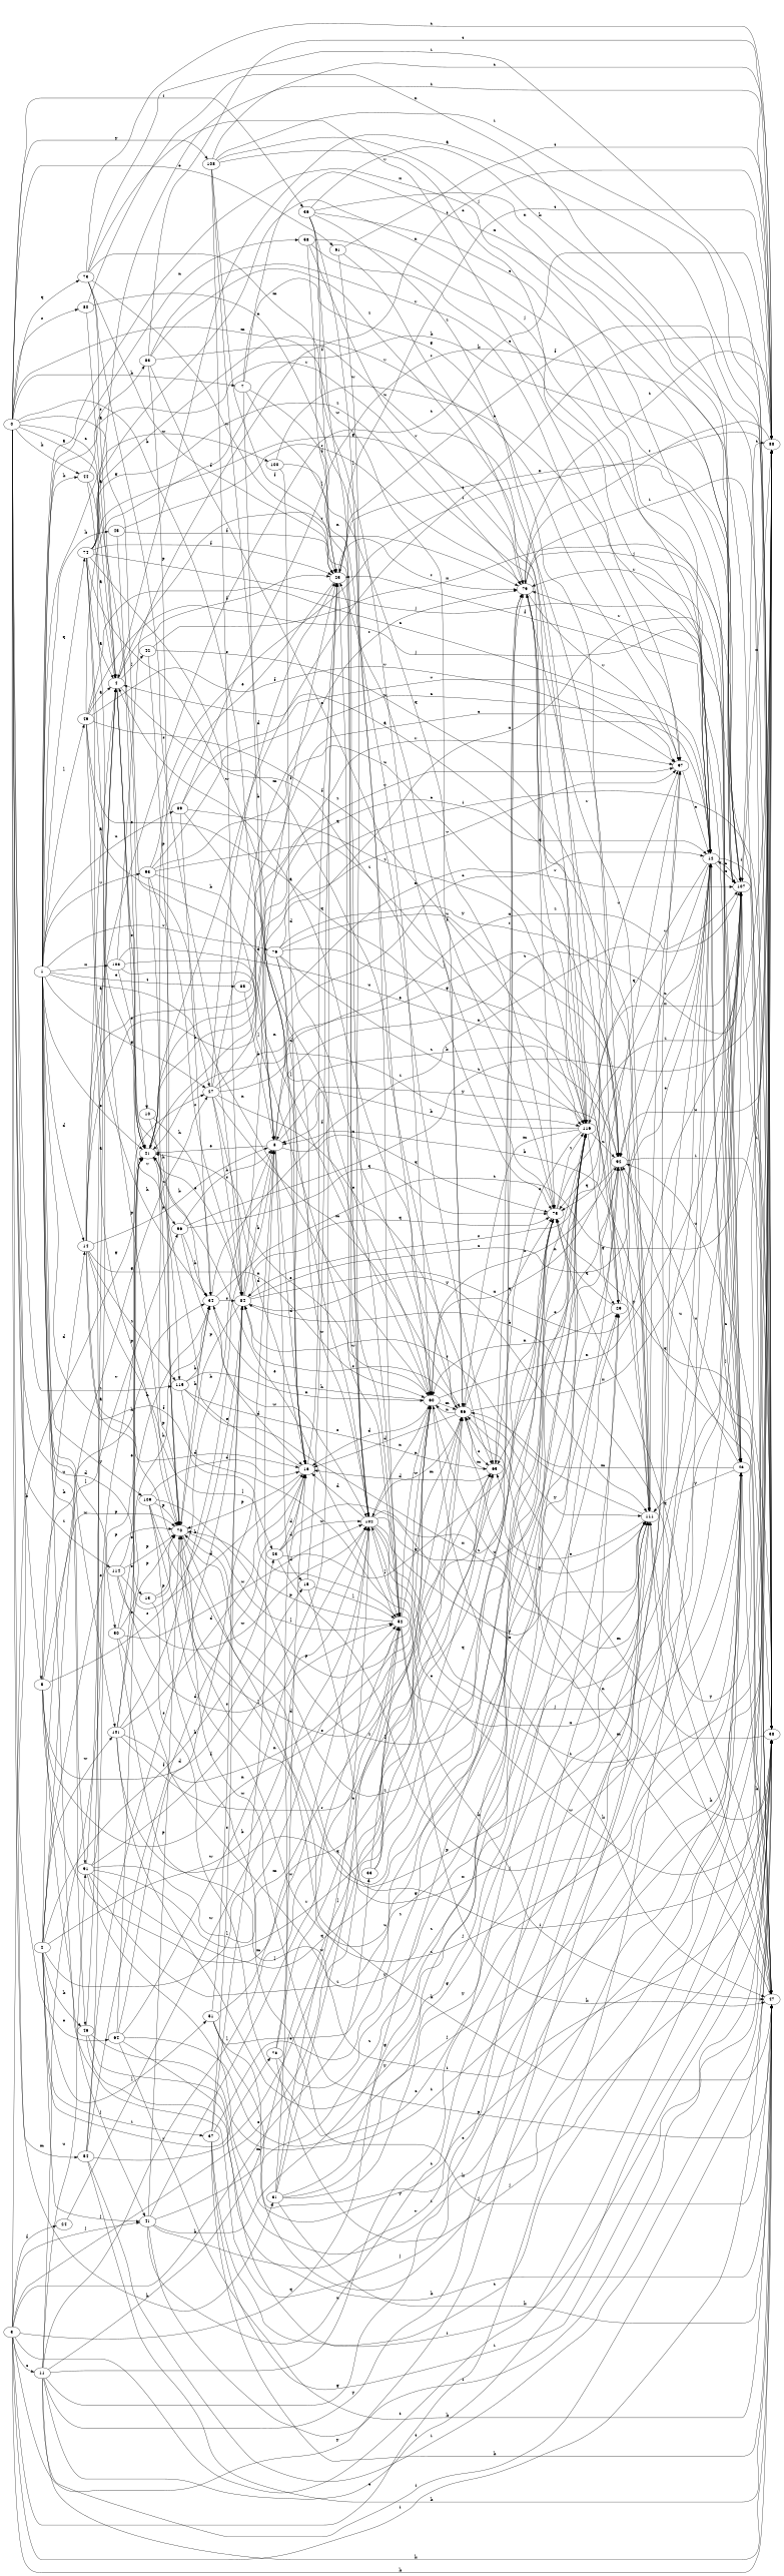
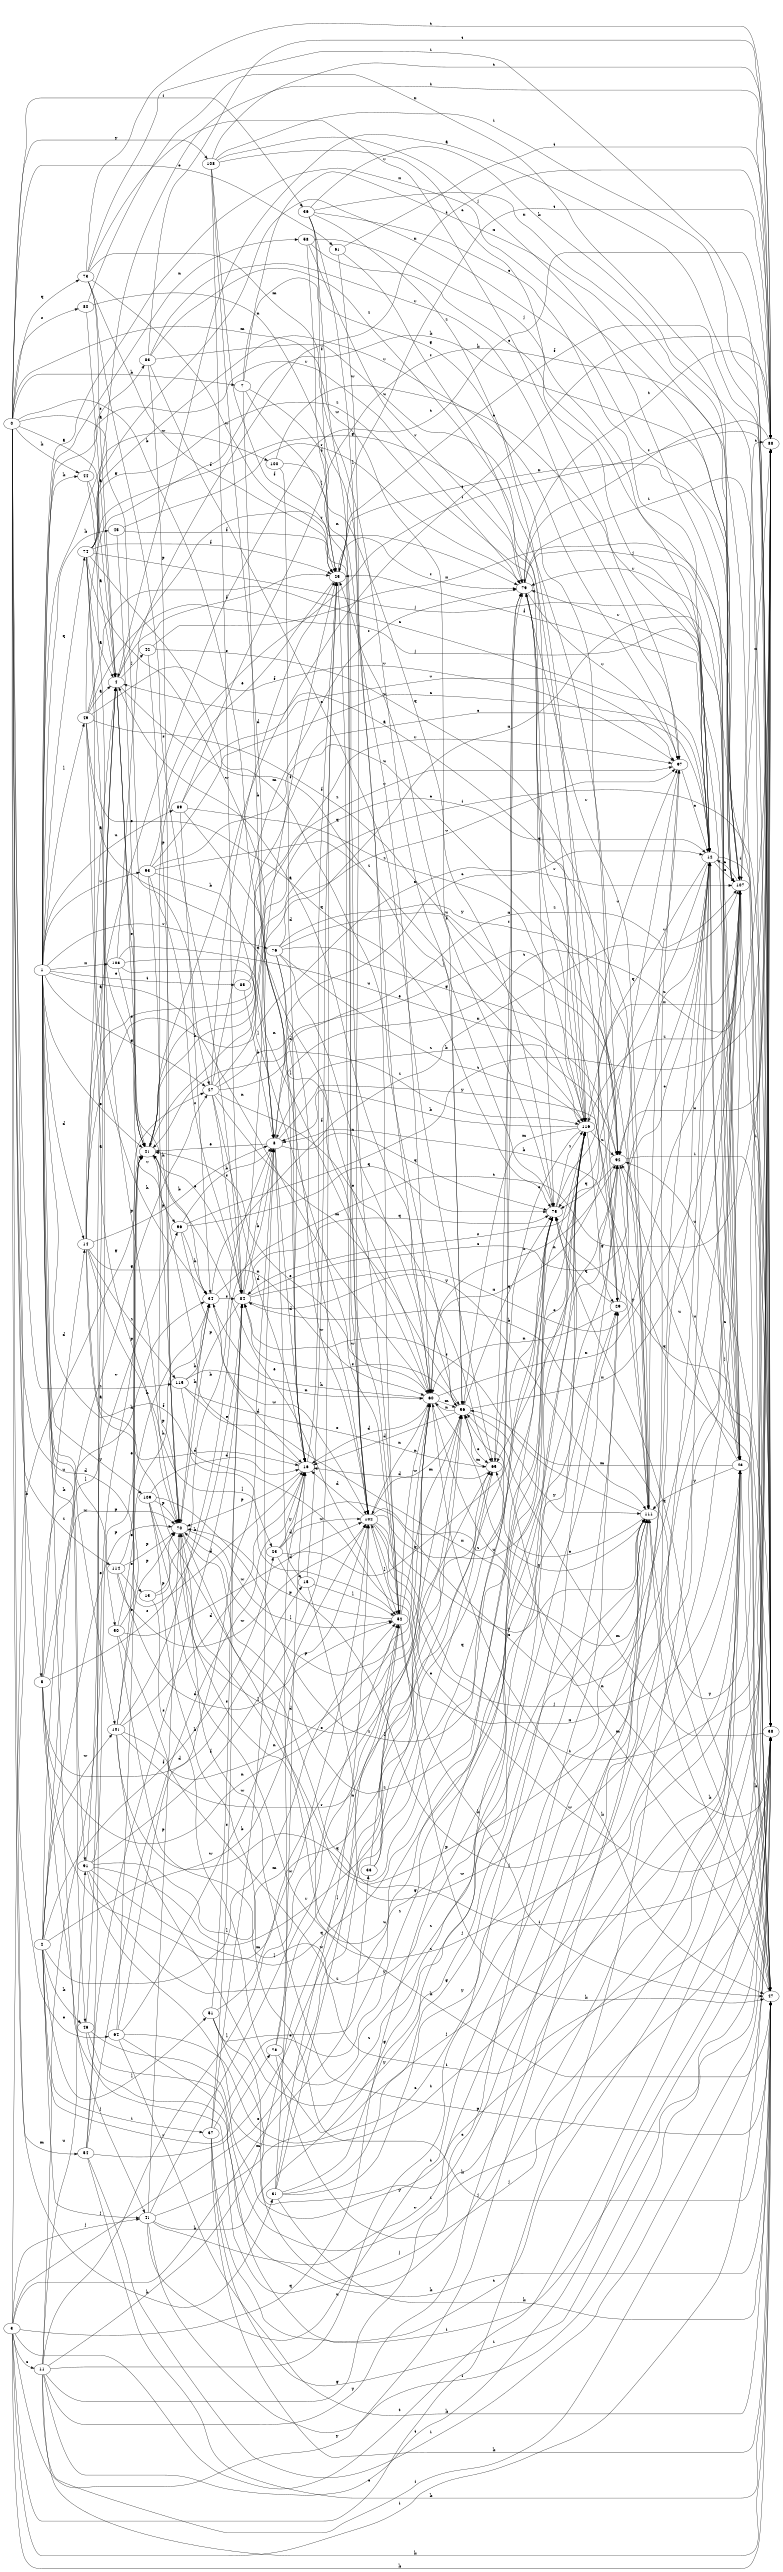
  strict digraph {
    rankdir=LR
    0
    4
    5
    7
    8
-   10
    13
    27
    31
    36
    44
    54
    56
    61
    64
    73
    80
    108
    114
    115
    21
    96
    75
    25
    34
    42
    79
    14
    60
    70
    15
    43
    84
    107
    52
    29
    88
    111
    16
    12
    65
    97
    116
    102
    47
    38
    1
    23
    41
    45
    46
    49
    50
    58
    74
    76
    83
    85
    89
    91
    93
    100
    101
    103
    109
    92
    2
    37
    51
    78
    3
    11
-   24
    33
    0 -> 4 [label=a]
    0 -> 5 [label=b]
    0 -> 7 [label=b]
    0 -> 8 [label=b]
-   0 -> 10 [label=c]
    0 -> 13 [label=d]
    0 -> 27 [label=g]
    0 -> 31 [label=h]
    0 -> 36 [label=i]
    0 -> 44 [label=k]
    0 -> 54 [label=m]
    0 -> 56 [label=m]
    0 -> 61 [label=o]
    0 -> 64 [label=o]
    0 -> 73 [label=q]
    0 -> 80 [label=s]
    0 -> 108 [label=y]
    0 -> 114 [label=z]
    0 -> 115 [label=z]
    4 -> 21 [label=e]
    4 -> 96 [label=v]
    4 -> 75 [label=q]
    4 -> 25 [label=f]
    4 -> 34 [label=h]
    4 -> 42 [label=j]
    4 -> 79 [label=r]
    5 -> 56 [label=m]
    5 -> 34 [label=h]
    5 -> 14 [label=d]
    5 -> 60 [label=n]
    5 -> 70 [label=p]
    5 -> 15 [label=d]
    5 -> 43 [label=j]
    5 -> 84 [label=s]
    7 -> 8 [label=b]
    7 -> 60 [label=n]
    7 -> 107 [label=x]
    7 -> 52 [label=l]
    7 -> 29 [label=g]
    8 -> 21 [label=e]
    8 -> 75 [label=q]
    8 -> 15 [label=d]
    8 -> 107 [label=x]
    8 -> 88 [label=t]
    8 -> 111 [label=y]
    8 -> 16 [label=d]
-   10 -> 115 [label=z]
-   10 -> 34 [label=h]
    13 -> 8 [label=b]
    13 -> 70 [label=p]
    13 -> 43 [label=j]
    27 -> 56 [label=m]
    27 -> 25 [label=f]
    27 -> 79 [label=r]
    27 -> 84 [label=s]
    27 -> 16 [label=d]
    27 -> 12 [label=c]
    27 -> 65 [label=o]
    27 -> 97 [label=v]
    27 -> 116 [label=z]
    31 -> 52 [label=l]
    31 -> 29 [label=g]
    31 -> 111 [label=y]
    31 -> 16 [label=d]
    31 -> 116 [label=z]
    31 -> 102 [label=w]
    31 -> 47 [label=k]
    36 -> 25 [label=f]
    36 -> 107 [label=x]
    36 -> 52 [label=l]
    36 -> 12 [label=c]
    36 -> 116 [label=z]
    36 -> 102 [label=w]
    36 -> 47 [label=k]
    44 -> 4 [label=a]
    44 -> 79 [label=r]
    44 -> 70 [label=p]
    54 -> 4 [label=a]
    54 -> 84 [label=s]
    54 -> 16 [label=d]
    54 -> 65 [label=o]
    54 -> 47 [label=k]
    54 -> 38 [label=i]
    56 -> 4 [label=a]
    56 -> 75 [label=q]
    56 -> 60 [label=n]
    56 -> 84 [label=s]
    56 -> 107 [label=x]
    56 -> 111 [label=y]
    56 -> 16 [label=d]
    56 -> 65 [label=o]
    56 -> 102 [label=w]
    61 -> 79 [label=r]
    61 -> 88 [label=t]
    61 -> 102 [label=w]
    64 -> 8 [label=b]
    64 -> 21 [label=e]
    64 -> 12 [label=c]
    64 -> 102 [label=w]
    64 -> 47 [label=k]
    64 -> 38 [label=i]
    73 -> 4 [label=a]
    73 -> 56 [label=m]
    73 -> 25 [label=f]
    73 -> 84 [label=s]
    73 -> 88 [label=t]
    73 -> 97 [label=v]
    73 -> 102 [label=w]
    73 -> 38 [label=i]
    80 -> 4 [label=a]
    80 -> 60 [label=n]
    80 -> 107 [label=x]
    108 -> 25 [label=f]
    108 -> 43 [label=j]
    108 -> 84 [label=s]
    108 -> 88 [label=t]
    108 -> 16 [label=d]
    108 -> 12 [label=c]
    108 -> 38 [label=i]
    114 -> 21 [label=e]
    114 -> 70 [label=p]
    114 -> 52 [label=l]
    114 -> 16 [label=d]
    114 -> 102 [label=w]
    115 -> 34 [label=h]
    115 -> 60 [label=n]
    115 -> 107 [label=x]
    115 -> 65 [label=o]
    115 -> 47 [label=k]
    21 -> 70 [label=p]
    21 -> 88 [label=t]
    21 -> 12 [label=c]
    21 -> 97 [label=v]
    21 -> 38 [label=i]
    96 -> 8 [label=b]
    96 -> 75 [label=q]
    96 -> 34 [label=h]
    96 -> 88 [label=t]
    96 -> 102 [label=w]
    75 -> 25 [label=f]
    75 -> 97 [label=v]
    75 -> 116 [label=z]
    25 -> 21 [label=e]
    25 -> 79 [label=r]
    25 -> 107 [label=x]
    25 -> 88 [label=t]
    25 -> 102 [label=w]
    34 -> 84 [label=s]
    34 -> 107 [label=x]
    34 -> 88 [label=t]
    34 -> 16 [label=d]
    42 -> 70 [label=p]
    42 -> 107 [label=x]
    42 -> 92 [label=u]
    79 -> 75 [label=q]
    79 -> 43 [label=j]
    79 -> 88 [label=t]
    79 -> 97 [label=v]
    79 -> 116 [label=z]
    79 -> 38 [label=i]
    14 -> 4 [label=a]
    14 -> 8 [label=b]
    14 -> 115 [label=z]
    14 -> 60 [label=n]
    14 -> 107 [label=x]
    14 -> 52 [label=l]
    14 -> 88 [label=t]
    14 -> 16 [label=d]
    14 -> 97 [label=v]
    14 -> 47 [label=k]
    60 -> 56 [label=m]
    60 -> 21 [label=e]
    60 -> 34 [label=h]
    60 -> 70 [label=p]
    60 -> 107 [label=x]
    60 -> 111 [label=y]
    60 -> 16 [label=d]
    60 -> 47 [label=k]
    60 -> 92 [label=u]
    70 -> 34 [label=h]
    70 -> 43 [label=j]
-   70 -> 107 [label=x]
+   70 -> 107 [label=w]
    70 -> 52 [label=l]
    70 -> 116 [label=z]
    15 -> 25 [label=f]
    15 -> 52 [label=l]
    15 -> 38 [label=i]
    43 -> 56 [label=m]
    43 -> 79 [label=r]
    43 -> 111 [label=y]
    43 -> 12 [label=c]
    43 -> 47 [label=k]
    43 -> 92 [label=u]
    84 -> 8 [label=b]
    84 -> 21 [label=e]
    84 -> 75 [label=q]
    84 -> 25 [label=f]
    84 -> 70 [label=p]
    84 -> 107 [label=x]
    84 -> 111 [label=y]
    84 -> 12 [label=c]
    107 -> 88 [label=t]
    107 -> 12 [label=c]
    107 -> 116 [label=z]
    107 -> 38 [label=i]
    52 -> 56 [label=m]
    52 -> 21 [label=e]
    52 -> 60 [label=n]
    52 -> 70 [label=p]
    52 -> 107 [label=x]
    52 -> 47 [label=k]
    29 -> 75 [label=q]
    29 -> 60 [label=n]
    29 -> 12 [label=c]
    88 -> 79 [label=r]
    88 -> 107 [label=x]
    88 -> 111 [label=y]
    88 -> 92 [label=u]
    111 -> 4 [label=a]
    111 -> 21 [label=e]
    111 -> 79 [label=r]
    111 -> 84 [label=s]
    111 -> 65 [label=o]
    111 -> 97 [label=v]
    111 -> 47 [label=k]
    16 -> 21 [label=e]
    16 -> 25 [label=f]
    16 -> 70 [label=p]
    12 -> 75 [label=q]
    12 -> 25 [label=f]
    12 -> 79 [label=r]
    12 -> 70 [label=p]
    12 -> 43 [label=j]
    12 -> 84 [label=s]
    12 -> 107 [label=x]
    12 -> 38 [label=i]
    12 -> 92 [label=u]
    65 -> 56 [label=m]
    65 -> 79 [label=r]
    65 -> 16 [label=d]
    97 -> 60 [label=n]
    97 -> 12 [label=c]
    116 -> 8 [label=b]
    116 -> 56 [label=m]
    116 -> 79 [label=r]
    116 -> 107 [label=x]
    116 -> 29 [label=g]
    116 -> 65 [label=o]
    116 -> 92 [label=u]
    102 -> 60 [label=n]
    102 -> 43 [label=j]
    102 -> 52 [label=l]
    102 -> 88 [label=t]
    102 -> 111 [label=y]
    102 -> 16 [label=d]
    102 -> 116 [label=z]
    102 -> 92 [label=u]
    47 -> 8 [label=b]
    47 -> 56 [label=m]
    47 -> 75 [label=q]
    47 -> 70 [label=p]
    47 -> 84 [label=b]
    47 -> 92 [label=u]
    38 -> 4 [label=a]
    38 -> 56 [label=m]
    38 -> 75 [label=q]
    38 -> 25 [label=f]
    38 -> 60 [label=n]
    38 -> 102 [label=w]
    38 -> 92 [label=u]
    1 -> 27 [label=g]
    1 -> 44 [label=k]
    1 -> 21 [label=e]
    1 -> 14 [label=d]
    1 -> 60 [label=n]
    1 -> 107 [label=x]
    1 -> 23 [label=f]
    1 -> 41 [label=j]
    1 -> 45 [label=k]
    1 -> 46 [label=k]
    1 -> 49 [label=l]
    1 -> 50 [label=l]
    1 -> 58 [label=n]
    1 -> 74 [label=q]
    1 -> 76 [label=r]
    1 -> 83 [label=s]
    1 -> 85 [label=t]
    1 -> 89 [label=u]
    1 -> 91 [label=u]
    1 -> 93 [label=v]
    1 -> 100 [label=w]
    1 -> 101 [label=w]
    1 -> 103 [label=x]
    1 -> 109 [label=y]
    23 -> 75 [label=q]
    23 -> 43 [label=j]
    23 -> 107 [label=x]
-   23 -> 16 [label=d]
+   23 -> 16 [label=y]
    23 -> 102 [label=w]
    41 -> 70 [label=p]
    41 -> 52 [label=l]
    41 -> 29 [label=g]
    41 -> 111 [label=y]
    41 -> 97 [label=v]
    41 -> 116 [label=z]
    41 -> 38 [label=i]
    45 -> 21 [label=e]
    45 -> 25 [label=f]
    45 -> 79 [label=r]
    46 -> 4 [label=a]
    46 -> 88 [label=t]
    46 -> 47 [label=k]
    46 -> 38 [label=i]
    49 -> 4 [label=a]
    49 -> 75 [label=q]
    49 -> 60 [label=n]
    49 -> 70 [label=p]
    49 -> 43 [label=j]
    49 -> 12 [label=c]
    49 -> 97 [label=v]
    49 -> 116 [label=z]
    49 -> 47 [label=k]
    50 -> 21 [label=e]
    50 -> 34 [label=h]
    50 -> 111 [label=y]
    50 -> 102 [label=w]
    50 -> 38 [label=i]
    58 -> 25 [label=f]
    58 -> 79 [label=r]
    58 -> 43 [label=j]
    58 -> 12 [label=c]
    74 -> 4 [label=a]
    74 -> 56 [label=m]
    74 -> 21 [label=e]
    74 -> 25 [label=f]
    74 -> 34 [label=h]
    74 -> 43 [label=j]
    74 -> 107 [label=x]
    74 -> 29 [label=g]
    74 -> 88 [label=t]
    74 -> 97 [label=v]
    74 -> 116 [label=z]
    74 -> 102 [label=w]
    76 -> 60 [label=n]
    76 -> 107 [label=x]
    76 -> 29 [label=g]
    76 -> 111 [label=y]
    76 -> 16 [label=d]
    76 -> 116 [label=z]
    76 -> 102 [label=w]
    76 -> 92 [label=u]
    83 -> 70 [label=p]
    83 -> 88 [label=t]
    83 -> 65 [label=o]
    83 -> 97 [label=v]
    83 -> 116 [label=z]
    83 -> 92 [label=u]
    85 -> 8 [label=b]
    85 -> 12 [label=c]
    89 -> 34 [label=h]
    89 -> 52 [label=l]
    89 -> 97 [label=v]
    89 -> 116 [label=z]
    89 -> 47 [label=k]
    91 -> 4 [label=a]
    91 -> 56 [label=m]
    91 -> 75 [label=q]
    91 -> 25 [label=f]
    91 -> 34 [label=h]
    91 -> 79 [label=r]
    91 -> 88 [label=t]
    91 -> 116 [label=z]
    93 -> 8 [label=b]
    93 -> 70 [label=p]
    93 -> 84 [label=s]
    93 -> 12 [label=c]
    93 -> 116 [label=z]
    93 -> 38 [label=i]
    93 -> 92 [label=u]
    100 -> 75 [label=q]
    100 -> 16 [label=d]
    100 -> 12 [label=c]
    101 -> 8 [label=b]
    101 -> 21 [label=e]
    101 -> 75 [label=q]
    101 -> 79 [label=r]
    101 -> 60 [label=n]
    101 -> 70 [label=p]
    101 -> 111 [label=y]
    101 -> 16 [label=d]
    103 -> 21 [label=e]
    103 -> 60 [label=n]
    103 -> 52 [label=l]
    103 -> 88 [label=t]
    103 -> 92 [label=u]
    109 -> 70 [label=p]
    109 -> 16 [label=d]
    109 -> 65 [label=o]
    109 -> 116 [label=z]
    109 -> 47 [label=k]
    109 -> 92 [label=u]
    92 -> 8 [label=b]
    92 -> 75 [label=q]
    92 -> 111 [label=y]
    92 -> 65 [label=o]
    92 -> 38 [label=i]
    2 -> 27 [label=g]
    2 -> 96 [label=v]
    2 -> 70 [label=p]
    2 -> 52 [label=l]
    2 -> 102 [label=w]
    2 -> 23 [label=f]
    2 -> 41 [label=j]
    2 -> 46 [label=k]
    2 -> 101 [label=w]
    2 -> 37 [label=i]
    2 -> 51 [label=l]
    2 -> 78 [label=r]
    37 -> 8 [label=b]
    37 -> 84 [label=s]
    37 -> 88 [label=t]
    37 -> 116 [label=z]
    37 -> 47 [label=k]
    37 -> 38 [label=i]
    51 -> 43 [label=j]
    51 -> 84 [label=s]
    51 -> 29 [label=g]
    51 -> 12 [label=c]
    51 -> 102 [label=w]
    78 -> 60 [label=n]
    78 -> 43 [label=j]
    78 -> 16 [label=d]
    78 -> 116 [label=z]
    3 -> 27 [label=g]
    3 -> 75 [label=q]
    3 -> 88 [label=t]
    3 -> 111 [label=y]
    3 -> 12 [label=c]
    3 -> 65 [label=o]
    3 -> 47 [label=k]
    3 -> 38 [label=i]
    3 -> 41 [label=j]
    3 -> 11 [label=c]
-   3 -> 24 [label=f]
    3 -> 33 [label=h]
    11 -> 56 [label=m]
    11 -> 21 [label=e]
    11 -> 52 [label=l]
    11 -> 29 [label=g]
    11 -> 88 [label=t]
    11 -> 111 [label=y]
    11 -> 47 [label=k]
    11 -> 38 [label=i]
    11 -> 91 [label=u]
    11 -> 92 [label=u]
-   24 -> 102 [label=w]
    33 -> 75 [label=q]
    33 -> 52 [label=l]
    33 -> 65 [label=o]
  }
